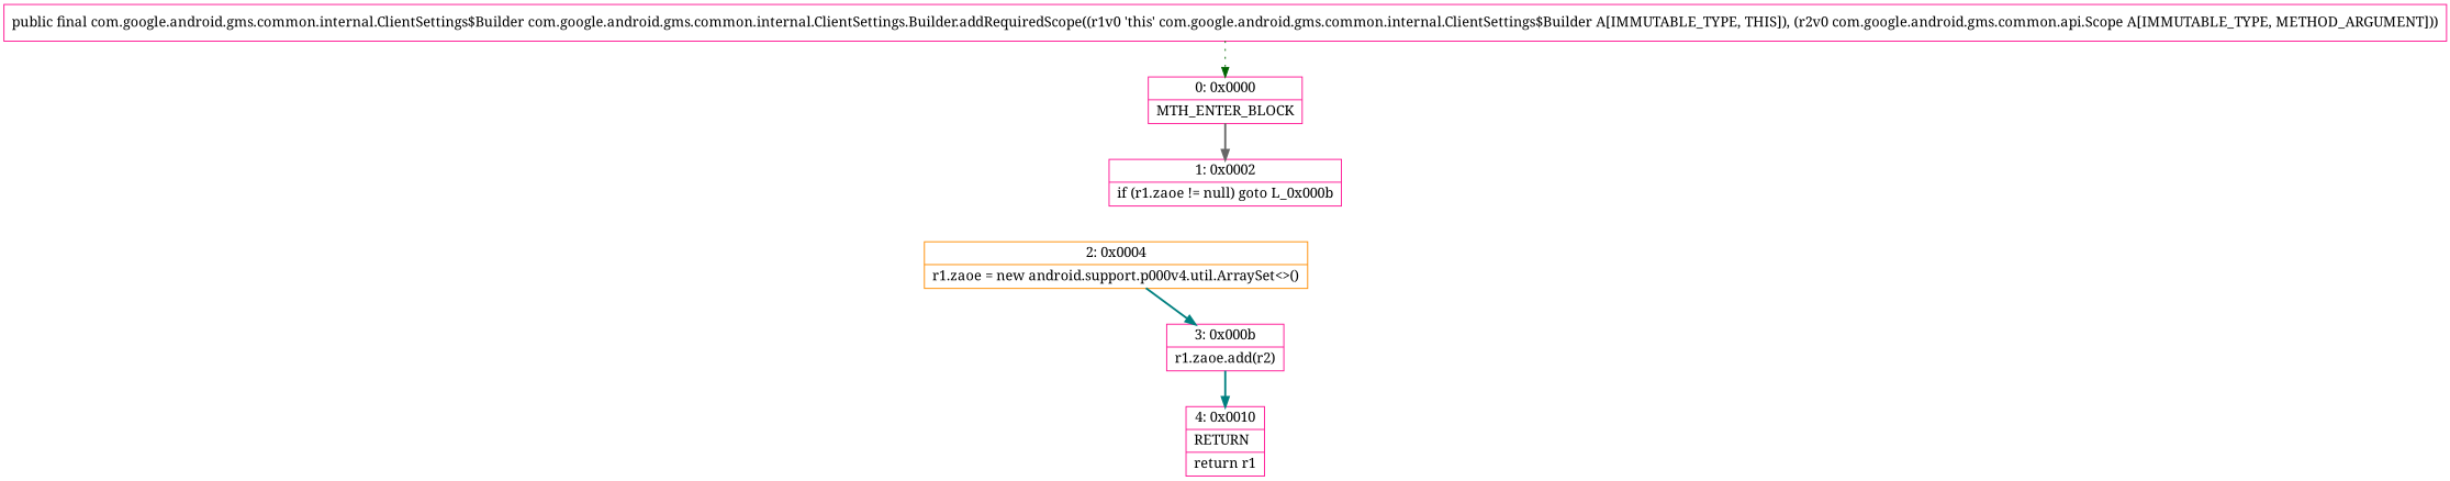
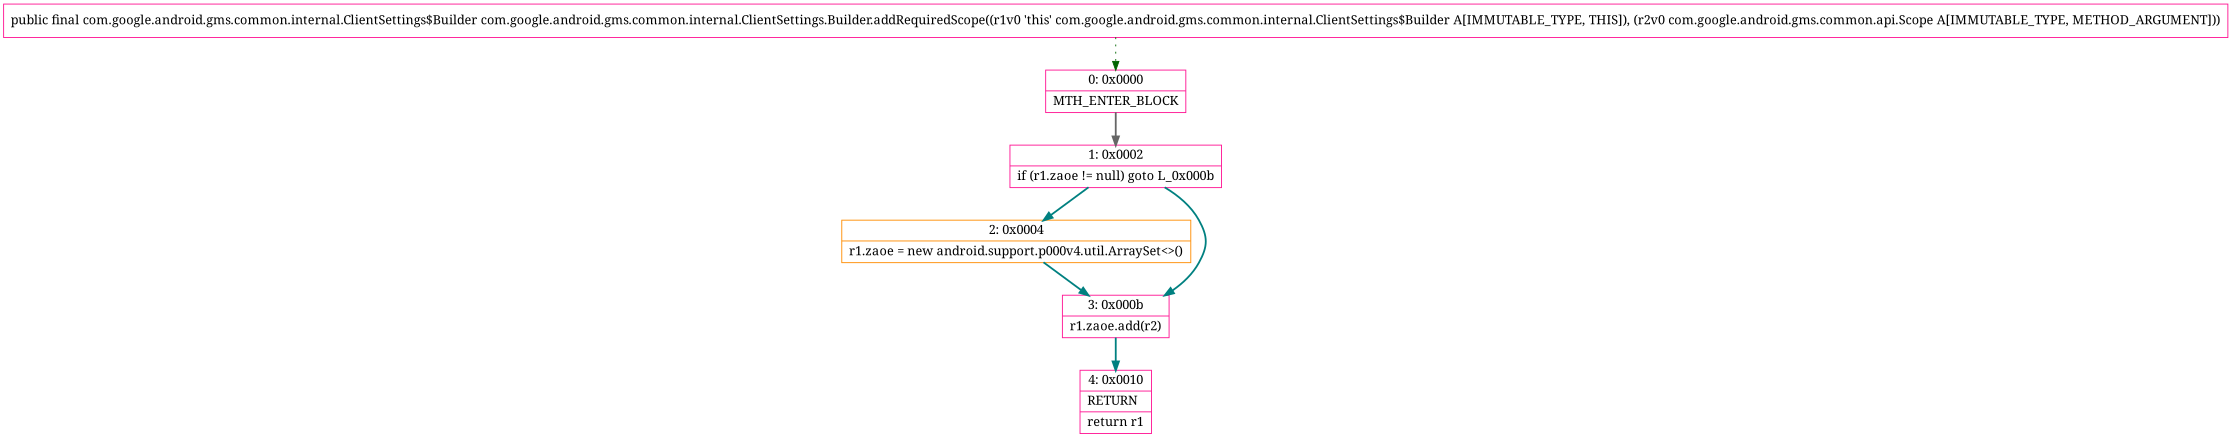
  digraph {
    fontname="Noto Serif"
    node [color=deeppink fontname="Noto Serif" shape=record]
    edge [color=teal fontname="Noto Serif" style=bold]
    n1 [label="{0\:\ 0x0000|MTH_ENTER_BLOCK\l}"]
    n2 [label="{1\:\ 0x0002|if (r1.zaoe != null) goto L_0x000b\l}"]
    n3 [color=darkorange label="{2\:\ 0x0004|r1.zaoe = new android.support.p000v4.util.ArraySet\<\>()\l}"]
    n4 [label="{3\:\ 0x000b|r1.zaoe.add(r2)\l}"]
    n5 [label="{4\:\ 0x0010|RETURN\l|return r1\l}"]
    n6 [label="{public final com.google.android.gms.common.internal.ClientSettings$Builder com.google.android.gms.common.internal.ClientSettings.Builder.addRequiredScope((r1v0 'this' com.google.android.gms.common.internal.ClientSettings$Builder A[IMMUTABLE_TYPE, THIS]), (r2v0 com.google.android.gms.common.api.Scope A[IMMUTABLE_TYPE, METHOD_ARGUMENT])) }"]
    n1 -> n2 [color=gray40]
+   n2 -> n3
+   n2 -> n4
    n3 -> n4
    n4 -> n5
    n6 -> n1 [color=darkgreen style=dotted]
  }
